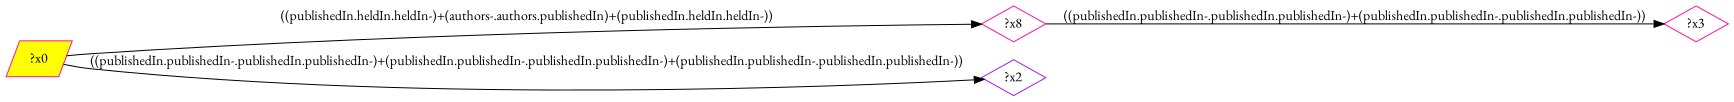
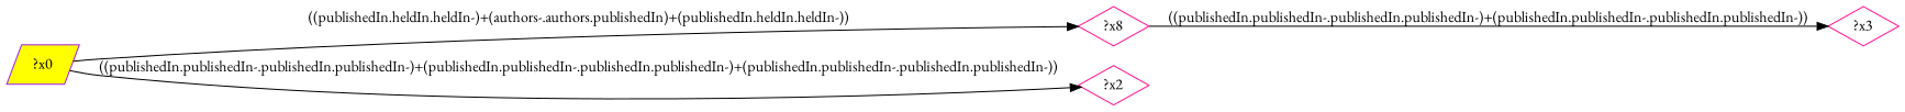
  digraph {
    fontname="EB Garamond"
    rankdir=LR
    node [color=purple fontname="EB Garamond" shape=diamond]
    edge [fontname="EB Garamond"]
-   n1 [color=deeppink fillcolor=yellow label="?x0" shape=parallelogram style="filled,"]
+   n1 [fillcolor=yellow label="?x0" shape=parallelogram style="filled,"]
    n2 [color=deeppink label="?x8"]
-   n3 [label="?x2"]
+   n3 [color=deeppink label="?x2"]
    n4 [color=deeppink label="?x3"]
    n1 -> n2 [label="((publishedIn.heldIn.heldIn-)+(authors-.authors.publishedIn)+(publishedIn.heldIn.heldIn-))"]
    n1 -> n3 [label="((publishedIn.publishedIn-.publishedIn.publishedIn-)+(publishedIn.publishedIn-.publishedIn.publishedIn-)+(publishedIn.publishedIn-.publishedIn.publishedIn-))"]
    n2 -> n4 [label="((publishedIn.publishedIn-.publishedIn.publishedIn-)+(publishedIn.publishedIn-.publishedIn.publishedIn-))"]
  }
